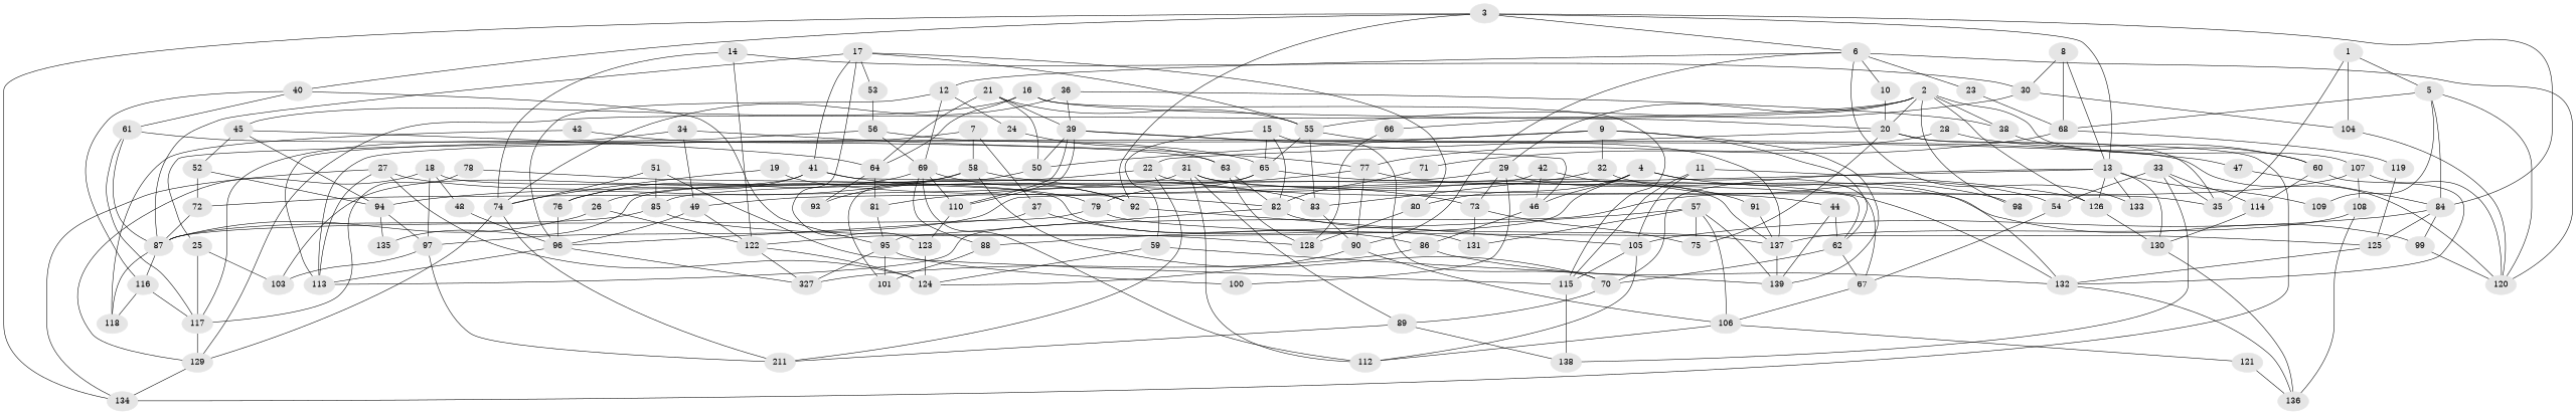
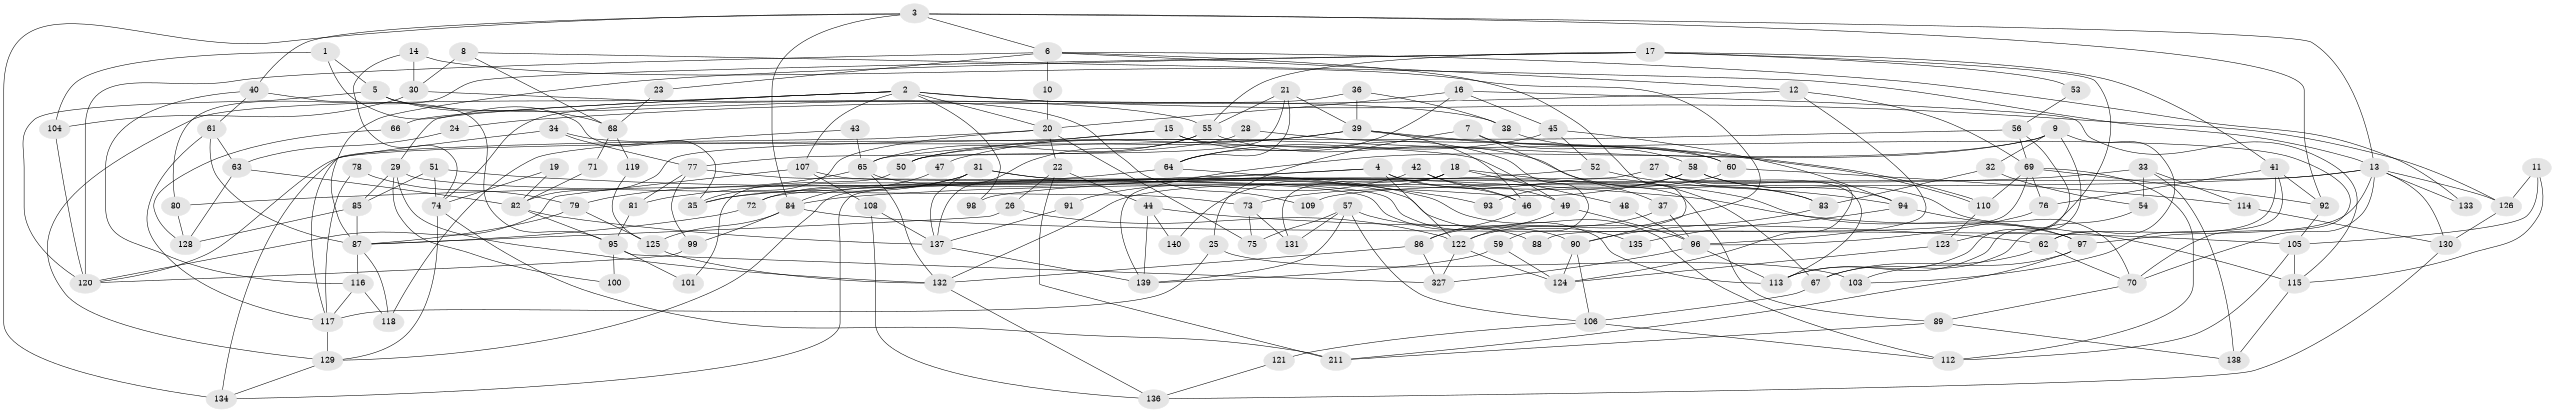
  graph {
    node [color=gray90 style=filled]
    1
    5
    35
    104
    84
    68
    109
    120
    2
    20
    29
    38
    66
    98
    107
    126
    129
    134
    22
    75
    73
    85
    100
    132
    60
    128
    113
    108
    130
    3
    6
    13
    40
    92
    10
    12
    23
    90
    133
    70
    97
    61
    95
    116
    105
    99
    125
    4
    46
    67
    80
    122
    86
    106
    124
    n56 [label=327]
    71
    119
    24
    69
    96
    7
    25
    37
    58
    103
    117
    94
    93
    8
    30
    55
    9
    32
    50
    62
    139
    83
    54
    101
    11
    115
    112
    138
    63
    110
    76
    88
    89
    n90 [label=211]
    136
    14
    74
    15
    59
    65
    82
    79
    135
    137
    16
    45
    64
    52
    81
    17
    41
    53
    87
    123
    56
    118
    18
    48
    131
+   140
    19
    26
    44
    21
    39
    47
    27
    28
    77
    114
    31
    72
    33
    34
    49
    36
    42
    91
    43
    51
    57
    121
    78
    1 -- 5
    1 -- 35
    1 -- 104
-   5 -- 84
+   13 -- 84
    5 -- 68
    5 -- 109
    5 -- 120
    104 -- 120
    84 -- 105
    84 -- 99
    84 -- 125
    68 -- 71
    68 -- 119
    2 -- 20
    2 -- 29
    2 -- 38
    2 -- 66
    2 -- 98
    2 -- 107
    2 -- 126
    2 -- 129
    20 -- 35
    20 -- 134
    20 -- 22
    20 -- 75
    29 -- 73
    29 -- 85
    29 -- 100
    29 -- 132
    38 -- 60
    66 -- 128
    107 -- 120
    107 -- 113
    107 -- 108
    126 -- 130
    129 -- 134
    22 -- n90
    22 -- 26
    22 -- 44
    73 -- 75
    73 -- 131
    85 -- 128
    85 -- 87
    132 -- 136
    60 -- 132
    60 -- 114
    108 -- 136
    108 -- 137
    130 -- 136
    3 -- 84
    3 -- 134
    3 -- 6
    3 -- 13
    3 -- 40
    3 -- 92
    6 -- 120
    6 -- 10
    6 -- 12
    6 -- 23
    6 -- 90
    6 -- 133
    13 -- 109
    13 -- 126
    13 -- 130
    13 -- 133
    13 -- 70
    13 -- 97
    40 -- 61
    40 -- 95
    40 -- 116
    92 -- 105
    10 -- 20
    12 -- 24
    12 -- 69
    12 -- 96
    23 -- 68
    90 -- 106
    90 -- 124
    70 -- 89
    97 -- 103
    97 -- n90
    61 -- 117
    61 -- 63
    61 -- 87
    95 -- 100
    95 -- n56
    95 -- 101
    116 -- 117
    116 -- 118
    105 -- 115
    105 -- 112
    99 -- 120
    125 -- 132
    4 -- 98
    4 -- 46
    4 -- 67
    4 -- 80
    4 -- 122
    46 -- 86
    67 -- 106
    80 -- 128
    122 -- 124
    122 -- n56
    86 -- 132
    86 -- n56
    106 -- 112
    106 -- 121
    71 -- 82
    119 -- 125
    24 -- 63
    69 -- 92
    69 -- 112
    69 -- 110
    69 -- 76
    69 -- 88
    96 -- 113
    96 -- n56
    7 -- 25
    7 -- 37
    7 -- 58
    25 -- 103
    25 -- 117
    37 -- 86
    37 -- 96
    58 -- 73
    58 -- 70
    58 -- 94
    58 -- 93
    117 -- 129
    94 -- 97
    94 -- 135
    8 -- 68
    8 -- 13
    8 -- 30
    30 -- 104
    30 -- 55
    55 -- 83
    55 -- 65
    55 -- 137
    9 -- 113
    9 -- 32
    9 -- 50
    9 -- 62
    9 -- 139
    32 -- 83
    32 -- 54
    50 -- 101
    62 -- 70
    62 -- 67
    83 -- 90
    54 -- 67
    11 -- 126
    11 -- 105
    11 -- 115
    115 -- 138
    63 -- 128
    63 -- 82
    110 -- 123
    76 -- 96
-   88 -- 101
    89 -- 138
    89 -- n90
    14 -- 122
    14 -- 30
    14 -- 74
    74 -- 129
    74 -- n90
    15 -- 70
    15 -- 59
    15 -- 65
    15 -- 82
    59 -- 124
    59 -- 139
    65 -- 132
    65 -- 79
    65 -- 135
    82 -- 95
    82 -- 137
    79 -- 125
    79 -- 87
    137 -- 139
    16 -- 20
    16 -- 115
    16 -- 45
    16 -- 64
    45 -- 94
    45 -- 64
    45 -- 52
    64 -- 93
    64 -- 81
    52 -- 94
    52 -- 72
    81 -- 95
    17 -- 80
    17 -- 55
    17 -- 41
    17 -- 53
    17 -- 87
    17 -- 123
    41 -- 92
    41 -- 103
    41 -- 62
    41 -- 76
    53 -- 56
    87 -- 116
    87 -- 118
    123 -- 124
    56 -- 120
    56 -- 113
    56 -- 69
    18 -- 129
    18 -- 97
    18 -- 48
    18 -- 131
+   18 -- 140
    48 -- 96
    19 -- 74
    19 -- 82
    26 -- 122
    26 -- 87
    44 -- 62
    44 -- 139
+   44 -- 140
    21 -- 55
    21 -- 50
    21 -- 64
    21 -- 39
    39 -- 46
    39 -- 50
    39 -- 110
    39 -- 110
    39 -- 47
    47 -- 84
    27 -- 134
    27 -- 113
    27 -- 124
    27 -- 83
    28 -- 60
    28 -- 77
    77 -- 90
    77 -- 99
    77 -- 81
    114 -- 130
    31 -- 35
    31 -- 112
    31 -- 89
    31 -- 137
    31 -- 72
    72 -- 87
    33 -- 35
    33 -- 54
    33 -- 138
    33 -- 114
    34 -- 117
    34 -- 77
    34 -- 49
    49 -- 122
    49 -- 96
    36 -- 38
    36 -- 74
    36 -- 39
    42 -- 46
    42 -- 49
    42 -- 91
    91 -- 137
    43 -- 65
    43 -- 118
    51 -- 85
    51 -- 115
    51 -- 74
    57 -- 75
    57 -- 106
    57 -- 139
    57 -- 88
    57 -- 131
    121 -- 136
    78 -- 117
    78 -- 79
  }
